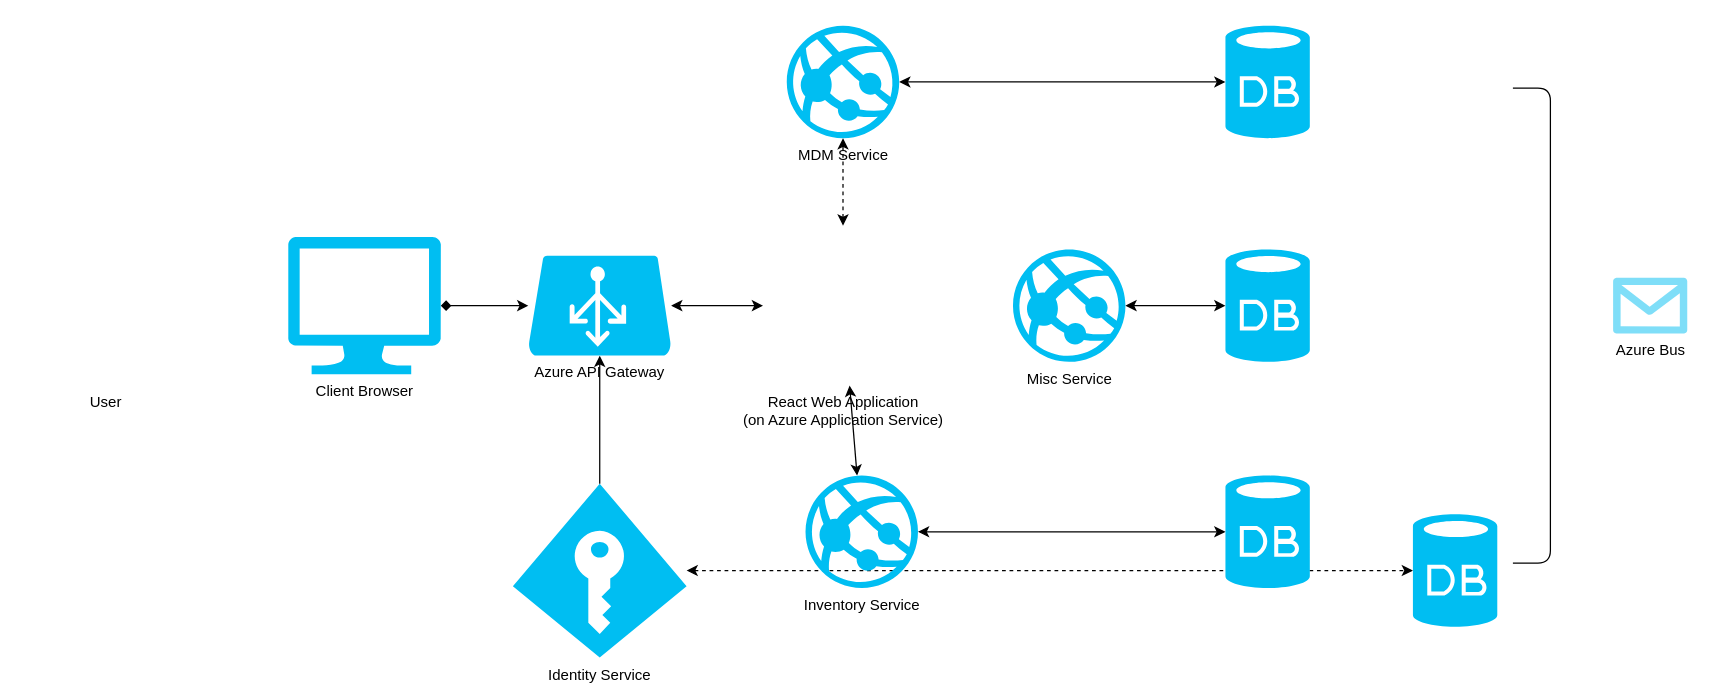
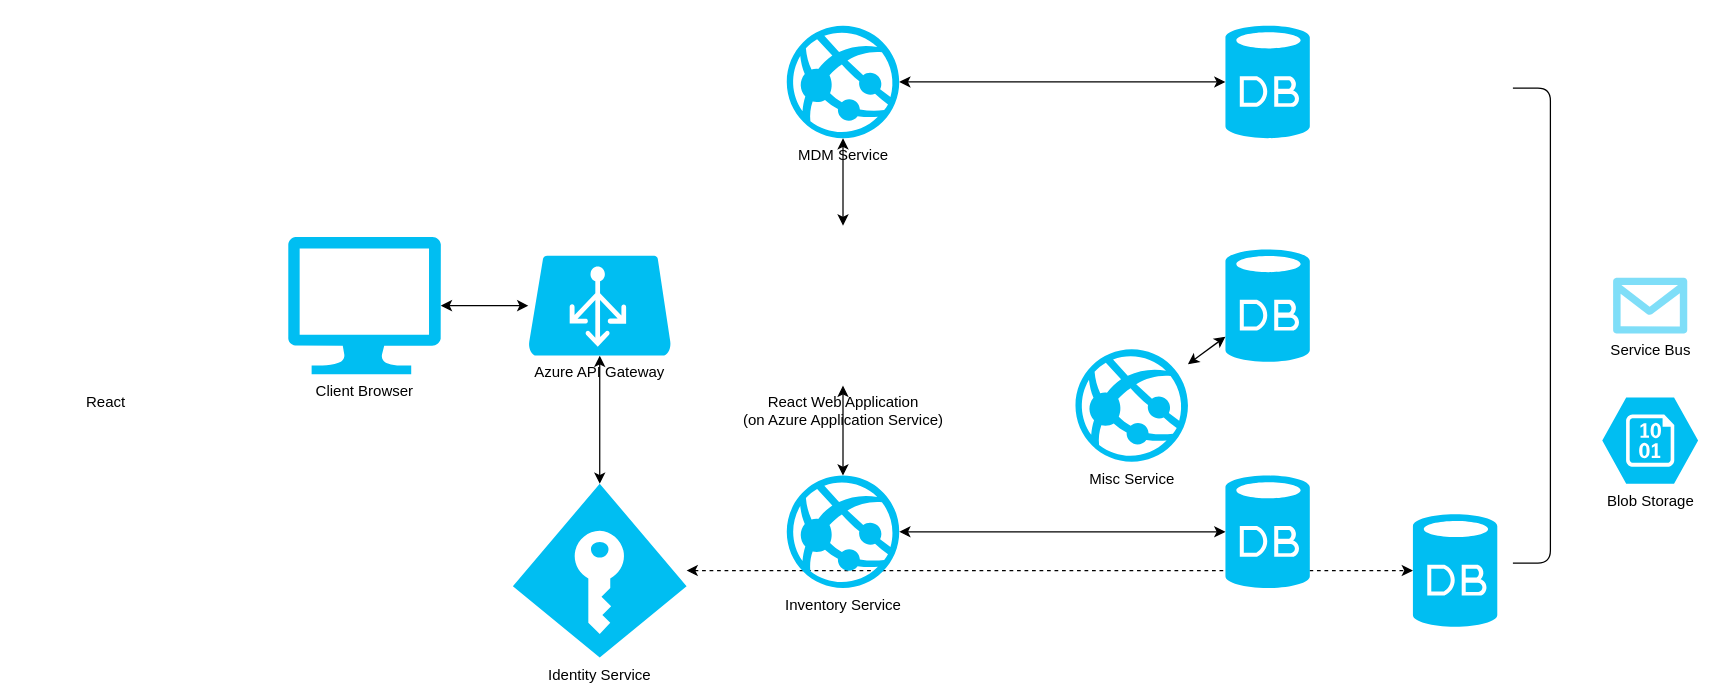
  <mxCell id="0" />
  <mxCell id="1" parent="0" />
  <mxCell id="2" value="" style="endArrow=classic;startArrow=classic;html=1;dashed=1;" edge="1" parent="1" source="6" target="19"><mxGeometry width="50" height="50" relative="1" as="geometry"><mxPoint x="729" y="435" as="sourcePoint" /><mxPoint x="990" y="435" as="targetPoint" /></mxGeometry></mxCell>
- <mxCell id="3" value="User" style="shape=image;html=1;verticalAlign=top;verticalLabelPosition=bottom;labelBackgroundColor=#ffffff;imageAspect=0;aspect=fixed;image=https://cdn1.iconfinder.com/data/icons/web-55/32/web_3-128.png" vertex="1" parent="1"><mxGeometry x="20" y="180" width="128" height="128" as="geometry" /></mxCell>
+ <mxCell id="3" value="React" style="shape=image;html=1;verticalAlign=top;verticalLabelPosition=bottom;labelBackgroundColor=#ffffff;imageAspect=0;aspect=fixed;image=https://cdn1.iconfinder.com/data/icons/web-55/32/web_3-128.png" vertex="1" parent="1"><mxGeometry x="20" y="180" width="128" height="128" as="geometry" /></mxCell>
  <mxCell id="4" value="Client Browser" style="verticalLabelPosition=bottom;html=1;verticalAlign=top;align=center;strokeColor=none;fillColor=#00BEF2;shape=mxgraph.azure.computer;pointerEvents=1;aspect=fixed;" vertex="1" parent="1"><mxGeometry x="230" y="189" width="122.22" height="110" as="geometry" /></mxCell>
  <mxCell id="5" value="React Web Application&lt;br&gt;(on Azure Application Service)" style="shape=image;html=1;verticalAlign=top;verticalLabelPosition=bottom;labelBackgroundColor=#ffffff;imageAspect=0;aspect=fixed;image=https://cdn4.iconfinder.com/data/icons/web-essential-4/64/45-web_essential-128.png" vertex="1" parent="1"><mxGeometry x="610" y="180" width="128" height="128" as="geometry" /></mxCell>
  <mxCell id="6" value="Identity Service" style="verticalLabelPosition=bottom;html=1;verticalAlign=top;align=center;strokeColor=none;fillColor=#00BEF2;shape=mxgraph.azure.access_control;aspect=fixed;" vertex="1" parent="1"><mxGeometry x="409.86" y="386.5" width="139" height="139" as="geometry" /></mxCell>
  <mxCell id="7" value="Azure API Gateway" style="verticalLabelPosition=bottom;html=1;verticalAlign=top;align=center;strokeColor=none;fillColor=#00BEF2;shape=mxgraph.azure.azure_load_balancer;aspect=fixed;" vertex="1" parent="1"><mxGeometry x="422.22" y="204" width="114.29" height="80" as="geometry" /></mxCell>
  <mxCell id="8" value="MDM Service" style="verticalLabelPosition=bottom;html=1;verticalAlign=top;align=center;strokeColor=none;fillColor=#00BEF2;shape=mxgraph.azure.azure_website;pointerEvents=1;aspect=fixed;" vertex="1" parent="1"><mxGeometry x="629" y="20" width="90" height="90" as="geometry" /></mxCell>
- <mxCell id="9" value="Misc Service" style="verticalLabelPosition=bottom;html=1;verticalAlign=top;align=center;strokeColor=none;fillColor=#00BEF2;shape=mxgraph.azure.azure_website;pointerEvents=1;aspect=fixed;" vertex="1" parent="1"><mxGeometry x="810" y="199" width="90" height="90" as="geometry" /></mxCell>
- <mxCell id="10" value="Inventory Service" style="verticalLabelPosition=bottom;html=1;verticalAlign=top;align=center;strokeColor=none;fillColor=#00BEF2;shape=mxgraph.azure.azure_website;pointerEvents=1;aspect=fixed;" vertex="1" parent="1"><mxGeometry x="644" y="380" width="90" height="90" as="geometry" /></mxCell>
- <mxCell id="11" value="" style="endArrow=diamond;startArrow=classic;html=1;" edge="1" parent="1" source="7" target="4"><mxGeometry width="50" height="50" relative="1" as="geometry"><mxPoint x="158" y="254" as="sourcePoint" /><mxPoint x="240" y="254" as="targetPoint" /></mxGeometry></mxCell>
- <mxCell id="12" value="" style="endArrow=none;startArrow=classic;html=1;" edge="1" parent="1" source="7" target="6"><mxGeometry width="50" height="50" relative="1" as="geometry"><mxPoint x="432.22" y="254" as="sourcePoint" /><mxPoint x="362.22" y="254" as="targetPoint" /></mxGeometry></mxCell>
+ <mxCell id="9" value="Misc Service" style="verticalLabelPosition=bottom;html=1;verticalAlign=top;align=center;strokeColor=none;fillColor=#00BEF2;shape=mxgraph.azure.azure_website;pointerEvents=1;aspect=fixed;" vertex="1" parent="1"><mxGeometry x="860" y="279" width="90" height="90" as="geometry" /></mxCell>
+ <mxCell id="10" value="Inventory Service" style="verticalLabelPosition=bottom;html=1;verticalAlign=top;align=center;strokeColor=none;fillColor=#00BEF2;shape=mxgraph.azure.azure_website;pointerEvents=1;aspect=fixed;" vertex="1" parent="1"><mxGeometry x="629" y="380" width="90" height="90" as="geometry" /></mxCell>
+ <mxCell id="11" value="" style="endArrow=classic;startArrow=classic;html=1;" edge="1" parent="1" source="7" target="4"><mxGeometry width="50" height="50" relative="1" as="geometry"><mxPoint x="158" y="254" as="sourcePoint" /><mxPoint x="240" y="254" as="targetPoint" /></mxGeometry></mxCell>
+ <mxCell id="12" value="" style="endArrow=classic;startArrow=classic;html=1;" edge="1" parent="1" source="7" target="6"><mxGeometry width="50" height="50" relative="1" as="geometry"><mxPoint x="432.22" y="254" as="sourcePoint" /><mxPoint x="362.22" y="254" as="targetPoint" /></mxGeometry></mxCell>
  <mxCell id="13" value="" style="endArrow=classic;startArrow=classic;html=1;" edge="1" parent="1" source="5" target="10"><mxGeometry width="50" height="50" relative="1" as="geometry"><mxPoint x="489.364" y="294" as="sourcePoint" /><mxPoint x="489.362" y="396.5" as="targetPoint" /></mxGeometry></mxCell>
- <mxCell id="14" value="" style="endArrow=classic;startArrow=classic;html=1;" edge="1" parent="1" source="7" target="5"><mxGeometry width="50" height="50" relative="1" as="geometry"><mxPoint x="684" y="318" as="sourcePoint" /><mxPoint x="684" y="390" as="targetPoint" /></mxGeometry></mxCell>
- <mxCell id="15" value="" style="endArrow=classic;startArrow=classic;html=1;dashed=1;" edge="1" parent="1" source="5" target="8"><mxGeometry width="50" height="50" relative="1" as="geometry"><mxPoint x="748" y="254" as="sourcePoint" /><mxPoint x="820" y="254" as="targetPoint" /></mxGeometry></mxCell>
+ <mxCell id="15" value="" style="endArrow=classic;startArrow=classic;html=1;" edge="1" parent="1" source="5" target="8"><mxGeometry width="50" height="50" relative="1" as="geometry"><mxPoint x="748" y="254" as="sourcePoint" /><mxPoint x="820" y="254" as="targetPoint" /></mxGeometry></mxCell>
  <mxCell id="16" value="" style="verticalLabelPosition=bottom;html=1;verticalAlign=top;align=center;strokeColor=none;fillColor=#00BEF2;shape=mxgraph.azure.database;aspect=fixed;" vertex="1" parent="1"><mxGeometry x="980" y="20" width="67.5" height="90" as="geometry" /></mxCell>
  <mxCell id="17" value="" style="verticalLabelPosition=bottom;html=1;verticalAlign=top;align=center;strokeColor=none;fillColor=#00BEF2;shape=mxgraph.azure.database;aspect=fixed;" vertex="1" parent="1"><mxGeometry x="980" y="380" width="67.5" height="90" as="geometry" /></mxCell>
  <mxCell id="18" value="" style="verticalLabelPosition=bottom;html=1;verticalAlign=top;align=center;strokeColor=none;fillColor=#00BEF2;shape=mxgraph.azure.database;aspect=fixed;" vertex="1" parent="1"><mxGeometry x="980" y="199" width="67.5" height="90" as="geometry" /></mxCell>
  <mxCell id="19" value="" style="verticalLabelPosition=bottom;html=1;verticalAlign=top;align=center;strokeColor=none;fillColor=#00BEF2;shape=mxgraph.azure.database;aspect=fixed;" vertex="1" parent="1"><mxGeometry x="1130" y="411" width="67.5" height="90" as="geometry" /></mxCell>
  <mxCell id="20" value="" style="endArrow=classic;startArrow=classic;html=1;" edge="1" parent="1" source="8" target="16"><mxGeometry width="50" height="50" relative="1" as="geometry"><mxPoint x="684" y="190" as="sourcePoint" /><mxPoint x="684" y="120" as="targetPoint" /></mxGeometry></mxCell>
  <mxCell id="21" value="" style="endArrow=classic;startArrow=classic;html=1;" edge="1" parent="1" source="9" target="18"><mxGeometry width="50" height="50" relative="1" as="geometry"><mxPoint x="729" y="75" as="sourcePoint" /><mxPoint x="990" y="75" as="targetPoint" /></mxGeometry></mxCell>
  <mxCell id="22" value="" style="endArrow=classic;startArrow=classic;html=1;" edge="1" parent="1" source="10" target="17"><mxGeometry width="50" height="50" relative="1" as="geometry"><mxPoint x="910" y="254" as="sourcePoint" /><mxPoint x="990" y="254" as="targetPoint" /></mxGeometry></mxCell>
- <mxCell id="23" value="Azure Bus" style="verticalLabelPosition=bottom;html=1;verticalAlign=top;align=center;strokeColor=none;fillColor=#00BEF2;shape=mxgraph.azure.message;pointerEvents=1;aspect=fixed;" vertex="1" parent="1"><mxGeometry x="1290" y="221.62" width="59.67" height="44.75" as="geometry" /></mxCell>
+ <mxCell id="23" value="Service Bus" style="verticalLabelPosition=bottom;html=1;verticalAlign=top;align=center;strokeColor=none;fillColor=#00BEF2;shape=mxgraph.azure.message;pointerEvents=1;aspect=fixed;" vertex="1" parent="1"><mxGeometry x="1290" y="221.62" width="59.67" height="44.75" as="geometry" /></mxCell>
  <mxCell id="24" value="" style="endArrow=none;startArrow=none;html=1;endFill=0;startFill=0;" edge="1" parent="1"><mxGeometry width="50" height="50" relative="1" as="geometry"><mxPoint x="1210" y="70" as="sourcePoint" /><mxPoint x="1210" y="450" as="targetPoint" /><Array as="points"><mxPoint x="1240" y="70" /><mxPoint x="1240" y="450" /></Array></mxGeometry></mxCell>
+ <mxCell id="25" value="Blob Storage" style="verticalLabelPosition=bottom;html=1;verticalAlign=top;align=center;strokeColor=none;fillColor=#00BEF2;shape=mxgraph.azure.storage_blob;aspect=fixed;" vertex="1" parent="1"><mxGeometry x="1281.5" y="317.5" width="76.67" height="69" as="geometry" /></mxCell>
